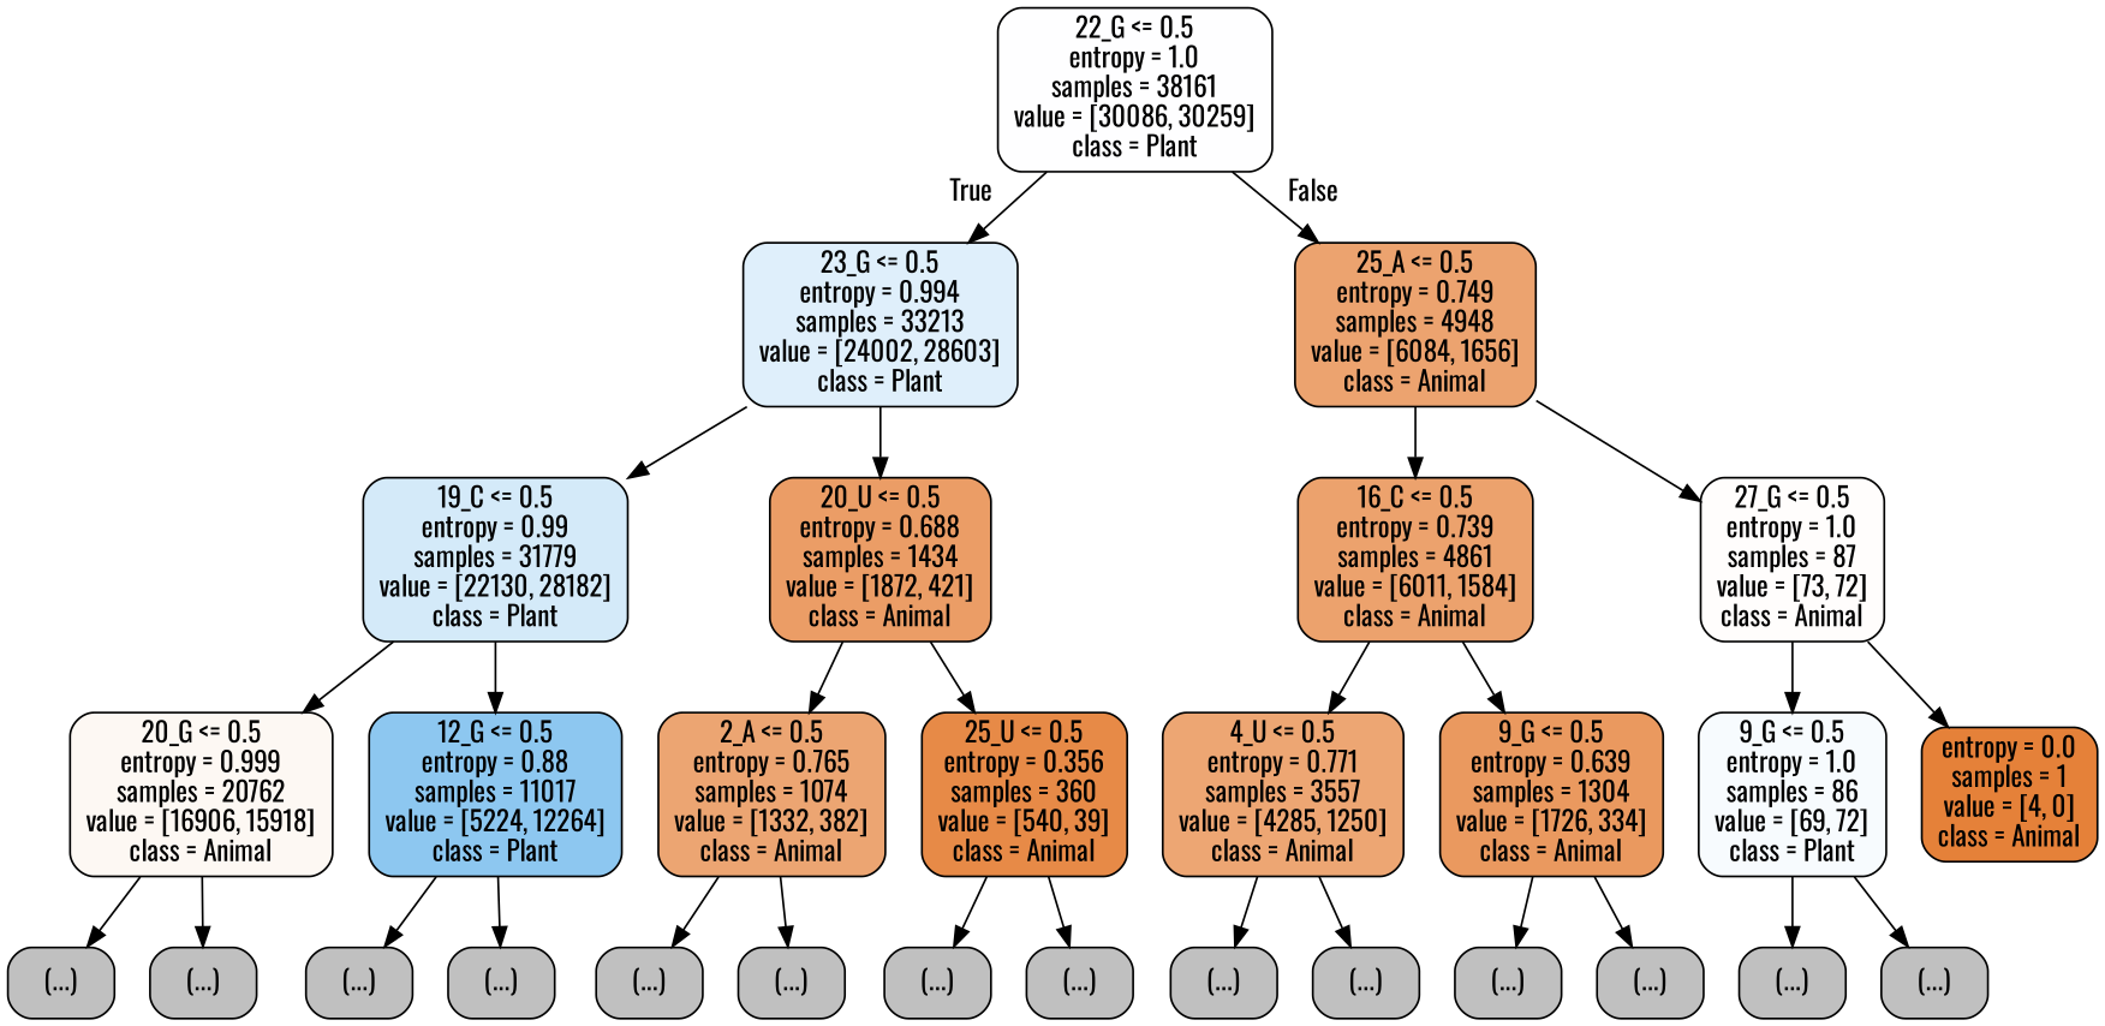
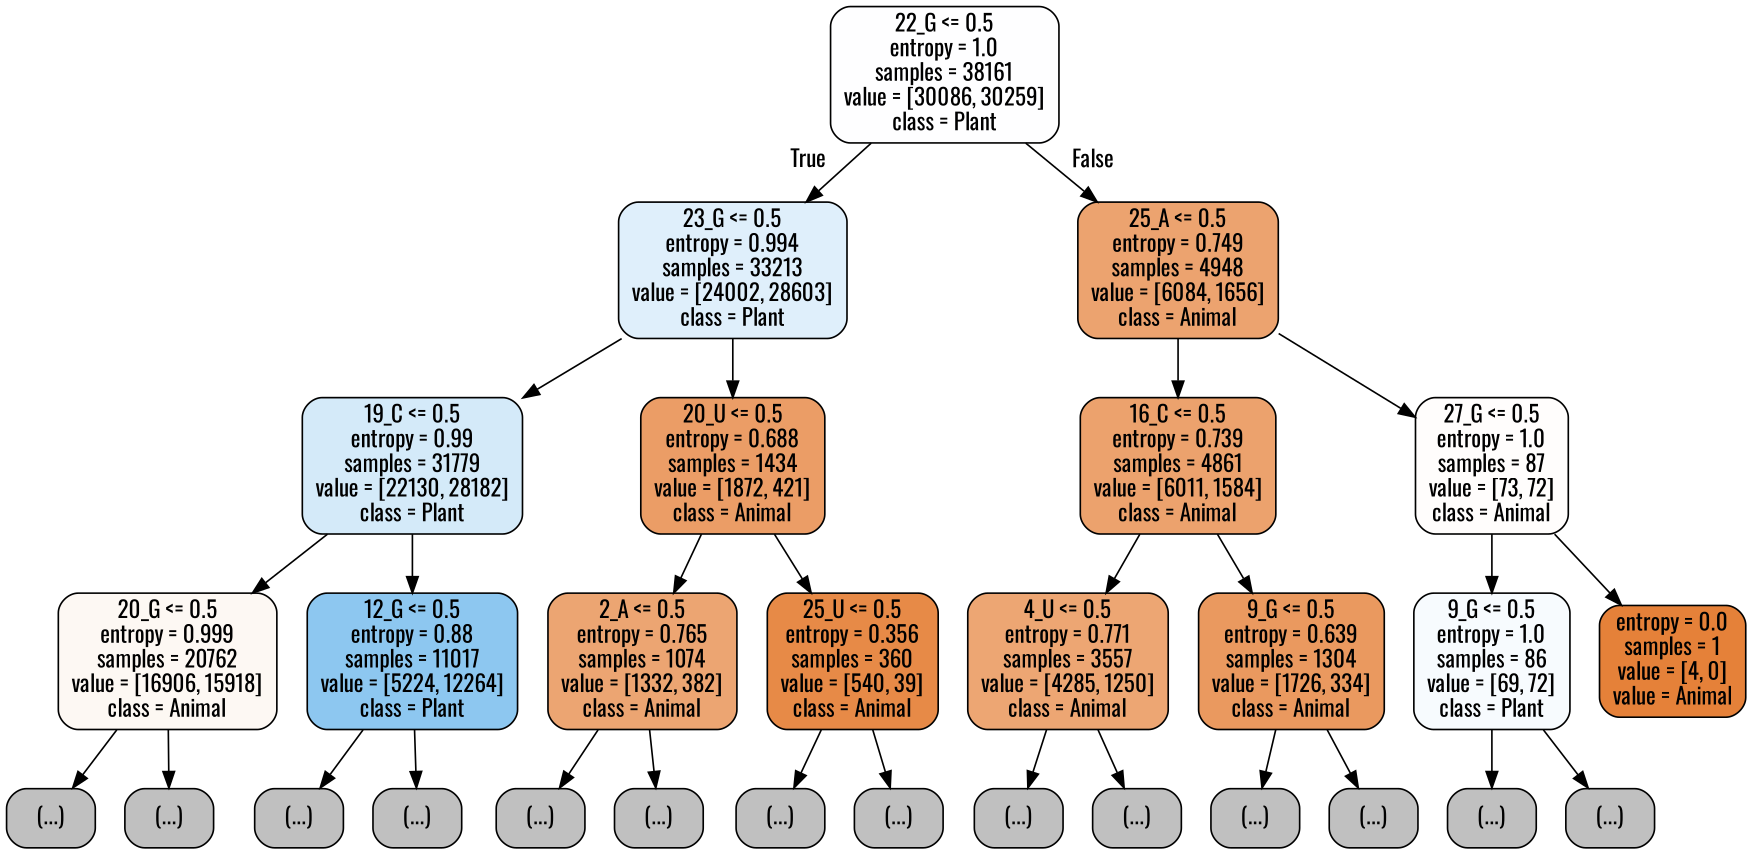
  digraph {
    fontname=Oswald
    node [color=black fillcolor="#C0C0C0" fontname=Oswald shape=box style="filled, rounded"]
    edge [fontname=Oswald]
    n1 [fillcolor="#fefeff" label="22_G <= 0.5\nentropy = 1.0\nsamples = 38161\nvalue = [30086, 30259]\nclass = Plant"]
    n2 [fillcolor="#dfeffb" label="23_G <= 0.5\nentropy = 0.994\nsamples = 33213\nvalue = [24002, 28603]\nclass = Plant"]
    n3 [fillcolor="#eca36f" label="25_A <= 0.5\nentropy = 0.749\nsamples = 4948\nvalue = [6084, 1656]\nclass = Animal"]
    n4 [fillcolor="#d4eaf9" label="19_C <= 0.5\nentropy = 0.99\nsamples = 31779\nvalue = [22130, 28182]\nclass = Plant"]
    n5 [fillcolor="#eb9d66" label="20_U <= 0.5\nentropy = 0.688\nsamples = 1434\nvalue = [1872, 421]\nclass = Animal"]
    n6 [fillcolor="#fdf8f3" label="20_G <= 0.5\nentropy = 0.999\nsamples = 20762\nvalue = [16906, 15918]\nclass = Animal"]
    n7 [fillcolor="#8dc7f0" label="12_G <= 0.5\nentropy = 0.88\nsamples = 11017\nvalue = [5224, 12264]\nclass = Plant"]
    n8 [label="(...)"]
    n9 [label="(...)"]
    n10 [label="(...)"]
    n11 [label="(...)"]
    n12 [fillcolor="#eca572" label="2_A <= 0.5\nentropy = 0.765\nsamples = 1074\nvalue = [1332, 382]\nclass = Animal"]
    n13 [fillcolor="#e78a47" label="25_U <= 0.5\nentropy = 0.356\nsamples = 360\nvalue = [540, 39]\nclass = Animal"]
    n14 [label="(...)"]
    n15 [label="(...)"]
    n16 [label="(...)"]
    n17 [label="(...)"]
    n18 [fillcolor="#eca26d" label="16_C <= 0.5\nentropy = 0.739\nsamples = 4861\nvalue = [6011, 1584]\nclass = Animal"]
    n19 [fillcolor="#fffdfc" label="27_G <= 0.5\nentropy = 1.0\nsamples = 87\nvalue = [73, 72]\nclass = Animal"]
    n20 [fillcolor="#eda673" label="4_U <= 0.5\nentropy = 0.771\nsamples = 3557\nvalue = [4285, 1250]\nclass = Animal"]
    n21 [fillcolor="#ea995f" label="9_G <= 0.5\nentropy = 0.639\nsamples = 1304\nvalue = [1726, 334]\nclass = Animal"]
    n22 [label="(...)"]
    n23 [label="(...)"]
    n24 [label="(...)"]
    n25 [label="(...)"]
    n26 [fillcolor="#f7fbfe" label="9_G <= 0.5\nentropy = 1.0\nsamples = 86\nvalue = [69, 72]\nclass = Plant"]
-   n27 [fillcolor="#e58139" label="entropy = 0.0\nsamples = 1\nvalue = [4, 0]\nclass = Animal"]
+   n27 [fillcolor="#e58139" label="entropy = 0.0\nsamples = 1\nvalue = [4, 0]\nvalue = Animal"]
    n28 [label="(...)"]
    n29 [label="(...)"]
    n1 -> n2 [headlabel=True labelangle=45 labeldistance=2.5]
    n1 -> n3 [headlabel=False labelangle=-45 labeldistance=2.5]
    n2 -> n4
    n2 -> n5
    n3 -> n18
    n3 -> n19
    n4 -> n6
    n4 -> n7
    n5 -> n12
    n5 -> n13
    n6 -> n8
    n6 -> n9
    n7 -> n10
    n7 -> n11
    n12 -> n14
    n12 -> n15
    n13 -> n16
    n13 -> n17
    n18 -> n20
    n18 -> n21
    n19 -> n26
    n19 -> n27
    n20 -> n22
    n20 -> n23
    n21 -> n24
    n21 -> n25
    n26 -> n28
    n26 -> n29
  }
